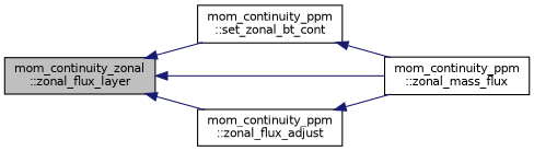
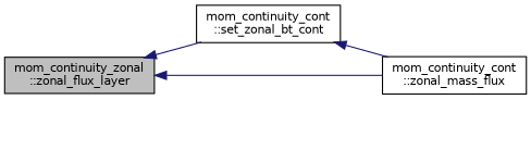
  digraph {
    rankdir=LR
    node [color=black fillcolor=white fontname=Helvetica fontsize=10 shape=record style=filled]
    edge [color=midnightblue dir=back fontname=Helvetica fontsize=10 labelfontname=Helvetica labelfontsize=10 style=solid]
    n1 [fillcolor=grey75 fontcolor=black height=0.2 label="mom_continuity_zonal\l::zonal_flux_layer" width=0.4]
-   n2 [height=0.2 label="mom_continuity_ppm\l::set_zonal_bt_cont" width=0.4]
-   n3 [height=0.2 label="mom_continuity_ppm\l::zonal_mass_flux" width=0.4]
-   n4 [height=0.2 label="mom_continuity_ppm\l::zonal_flux_adjust" width=0.4]
+   n2 [height=0.2 label="mom_continuity_cont\l::set_zonal_bt_cont" width=0.4]
+   n3 [height=0.2 label="mom_continuity_cont\l::zonal_mass_flux" width=0.4]
    n1 -> n2
    n1 -> n3
-   n1 -> n4
    n2 -> n3
-   n4 -> n3
  }
